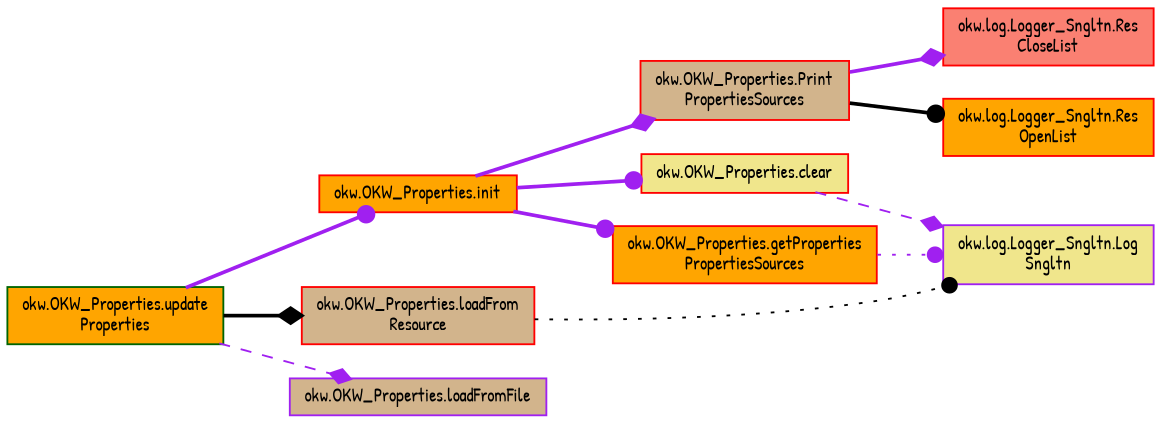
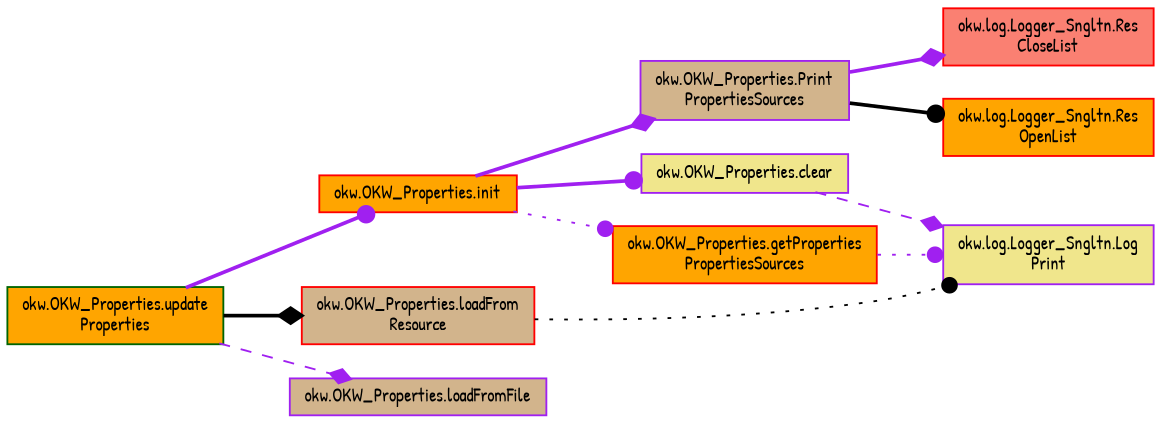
  digraph {
    fontname="Patrick Hand"
    rankdir=LR
    node [color=red fillcolor=orange fontname="Patrick Hand" fontsize=10 shape=record style=filled]
    edge [arrowhead=dot color=purple fontname="Patrick Hand" fontsize=10 labelfontname=Helvetica labelfontsize=10 style=bold]
    n1 [fontcolor=black height=0.2 label="okw.OKW_Properties.init" width=0.4]
-   n2 [fillcolor=khaki height=0.2 label="okw.OKW_Properties.clear" width=0.4]
+   n2 [color=purple fillcolor=khaki height=0.2 label="okw.OKW_Properties.clear" width=0.4]
    n3 [height=0.2 label="okw.OKW_Properties.getProperties\lPropertiesSources" width=0.4]
-   n4 [fillcolor=tan height=0.2 label="okw.OKW_Properties.Print\lPropertiesSources" width=0.4]
-   n5 [color=purple fillcolor=khaki height=0.2 label="okw.log.Logger_Sngltn.Log\lSngltn" width=0.4]
+   n4 [color=purple fillcolor=tan height=0.2 label="okw.OKW_Properties.Print\lPropertiesSources" width=0.4]
+   n5 [color=purple fillcolor=khaki height=0.2 label="okw.log.Logger_Sngltn.Log\lPrint" width=0.4]
    n6 [color=darkgreen height=0.2 label="okw.OKW_Properties.update\lProperties" width=0.4]
    n7 [fillcolor=tan height=0.2 label="okw.OKW_Properties.loadFrom\lResource" width=0.4]
    n8 [color=purple fillcolor=tan height=0.2 label="okw.OKW_Properties.loadFromFile" width=0.4]
    n9 [height=0.2 label="okw.log.Logger_Sngltn.Res\lOpenList" width=0.4]
    n10 [fillcolor=salmon height=0.2 label="okw.log.Logger_Sngltn.Res\lCloseList" width=0.4]
    n1 -> n2
-   n1 -> n3
+   n1 -> n3 [style=dotted]
    n1 -> n4 [arrowhead=diamond]
    n2 -> n5 [arrowhead=diamond style=dashed]
    n3 -> n5 [style=dotted]
    n4 -> n9 [color=black]
    n4 -> n10 [arrowhead=diamond]
    n6 -> n1
    n6 -> n7 [arrowhead=diamond color=black]
    n6 -> n8 [arrowhead=diamond style=dashed]
    n7 -> n5 [color=black style=dotted]
  }
